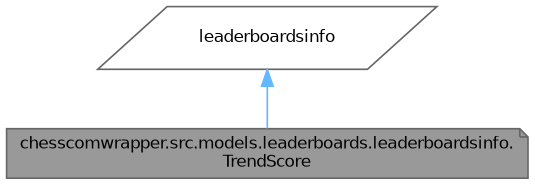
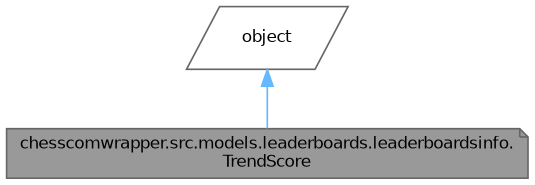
  digraph {
    node [color=gray40 fontname=Helvetica fontsize=10 style=filled]
    n1 [fillcolor=grey60 fontcolor=black height=0.2 label="chesscomwrapper.src.models.leaderboards.leaderboardsinfo.\lTrendScore" shape=note width=0.4]
-   n2 [fillcolor=white height=0.2 label=leaderboardsinfo shape=parallelogram width=0.4]
+   n2 [fillcolor=white height=0.2 label=object shape=parallelogram width=0.4]
    n2 -> n1 [color=steelblue1 dir=back fontname=Helvetica fontsize=10 labelfontname=Helvetica labelfontsize=10 style=solid]
  }
